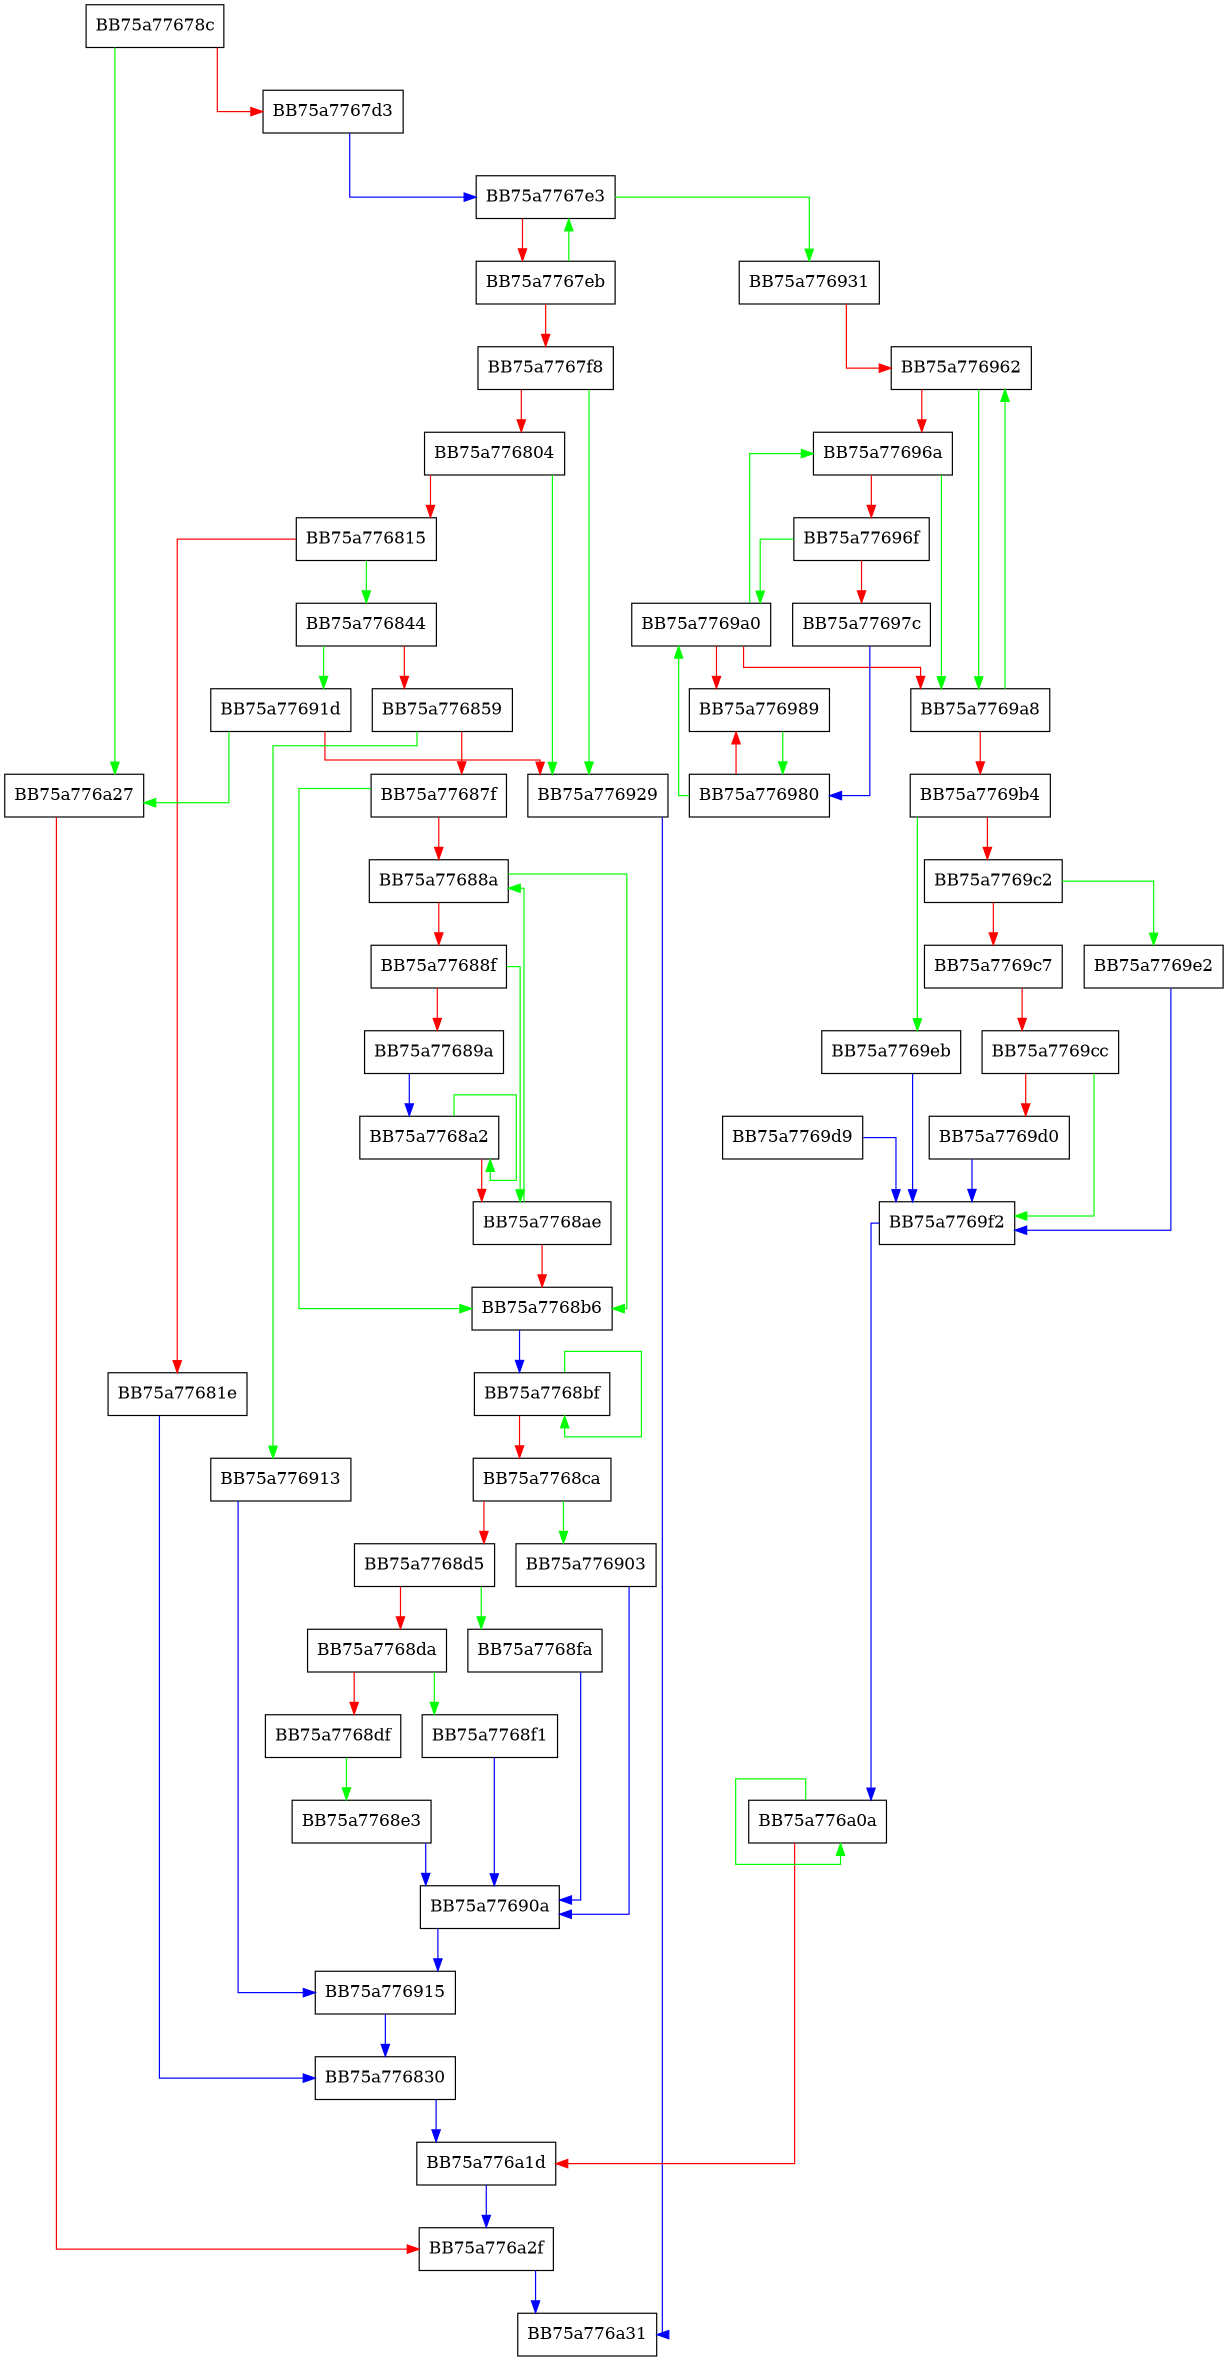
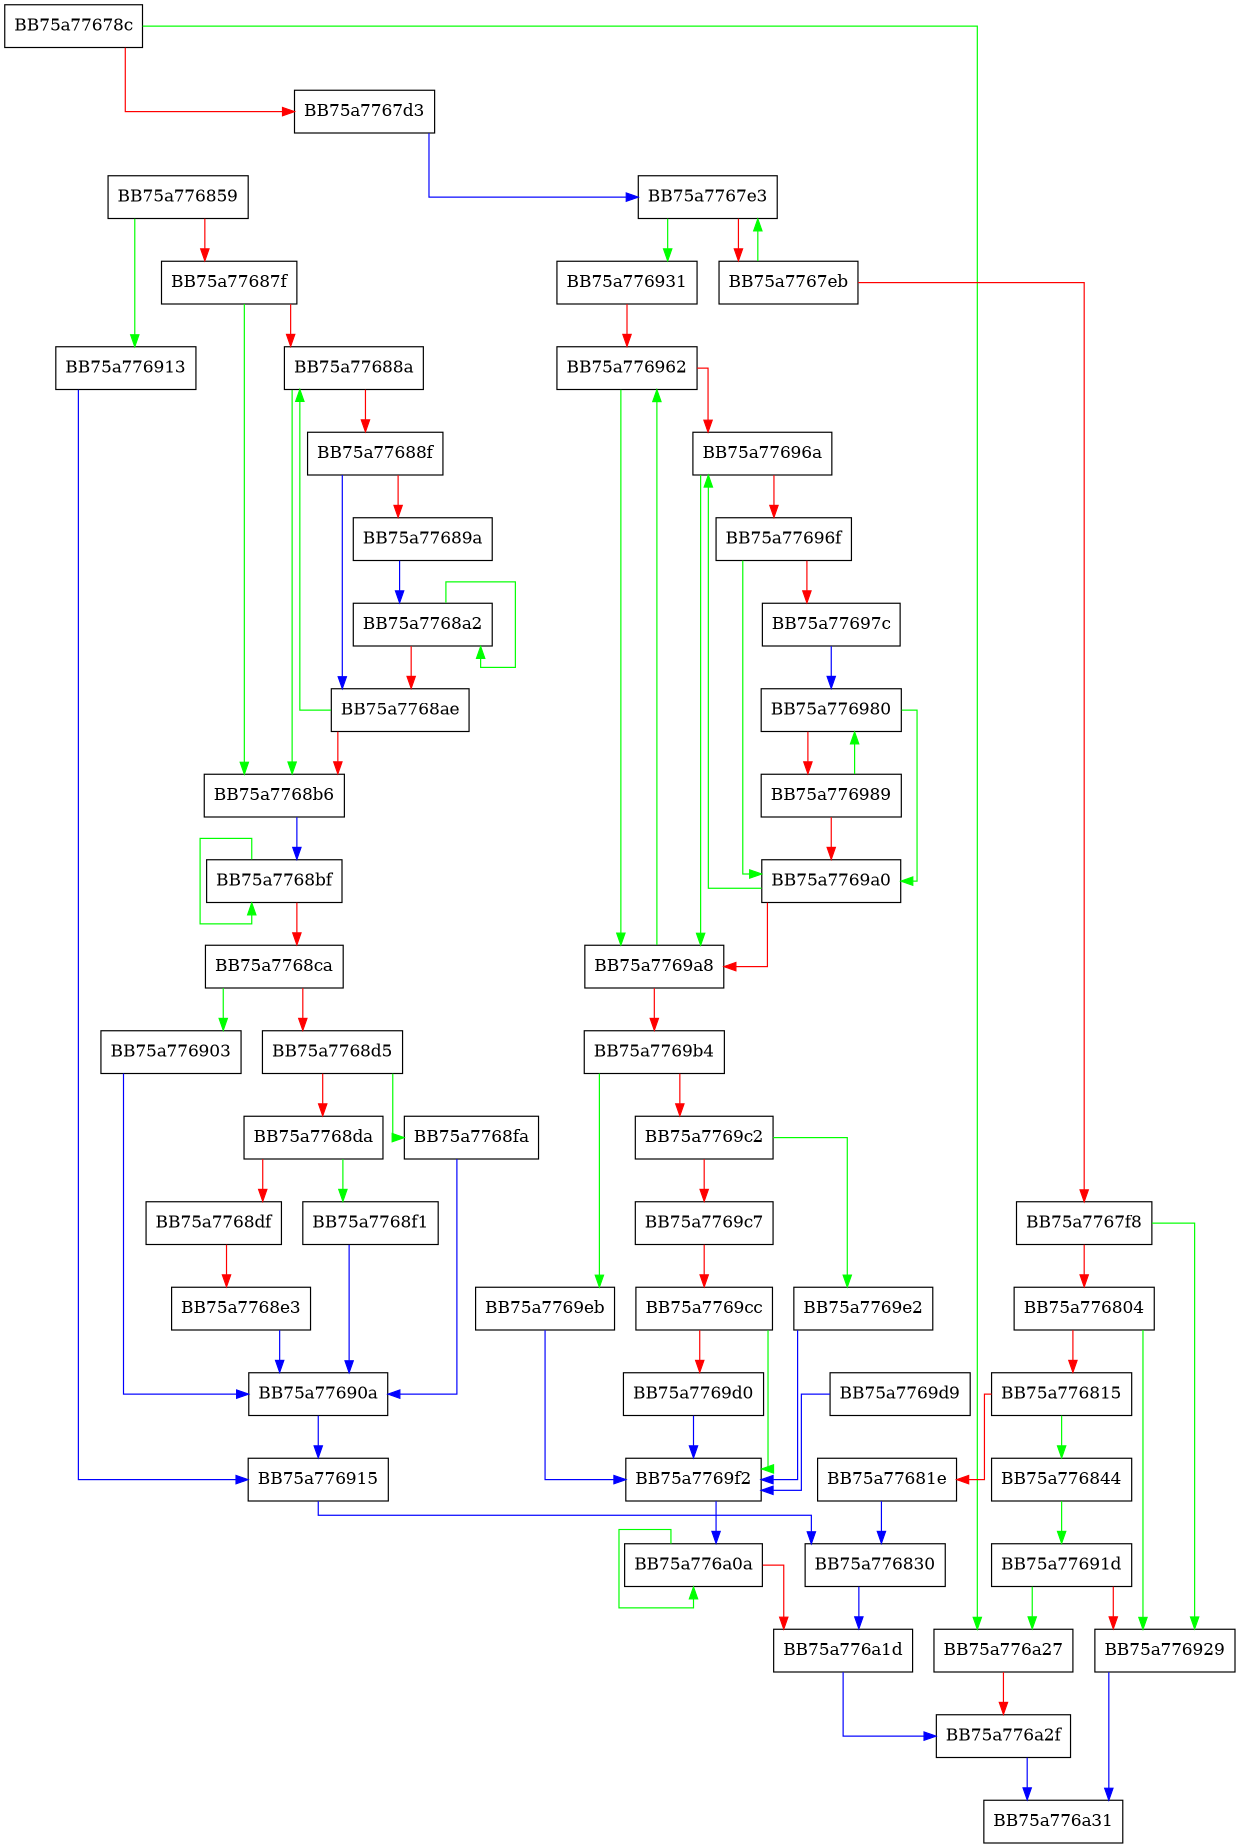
  digraph {
    splines=ortho
    node [shape=box]
    edge [color=red]
    BB75a77678c
    BB75a776a27
    BB75a7767d3
    BB75a776a2f
    BB75a7767e3
    BB75a776a31
    BB75a776931
    BB75a7767eb
    BB75a776962
    BB75a7767f8
    BB75a7769a8
    BB75a77696a
    BB75a776929
    BB75a776804
    BB75a776815
    BB75a776844
    BB75a77681e
    BB75a77691d
    BB75a776859
    BB75a776830
    BB75a776913
    BB75a77687f
    BB75a776a1d
    BB75a776915
    BB75a7768b6
    BB75a77688a
    BB75a7768bf
    BB75a77688f
    BB75a7768ca
    BB75a7768ae
    BB75a77689a
    BB75a7768a2
    BB75a776903
    BB75a7768d5
    BB75a77690a
    BB75a7768fa
    BB75a7768da
    BB75a7768f1
    BB75a7768df
    BB75a7768e3
    BB75a7769b4
    BB75a77696f
    BB75a7769eb
    BB75a7769c2
    BB75a7769a0
    BB75a77697c
    BB75a776980
    BB75a776989
    BB75a7769f2
    BB75a7769e2
    BB75a7769c7
    BB75a776a0a
    BB75a7769cc
    BB75a7769d9
    BB75a7769d0
    BB75a77678c -> BB75a776a27 [color=green]
    BB75a77678c -> BB75a7767d3
    BB75a776a27 -> BB75a776a2f
    BB75a7767d3 -> BB75a7767e3 [color=blue]
    BB75a776a2f -> BB75a776a31 [color=blue]
    BB75a7767e3 -> BB75a776931 [color=green]
    BB75a7767e3 -> BB75a7767eb
    BB75a776931 -> BB75a776962
    BB75a7767eb -> BB75a7767e3 [color=green]
    BB75a7767eb -> BB75a7767f8
    BB75a776962 -> BB75a7769a8 [color=green]
    BB75a776962 -> BB75a77696a
    BB75a7767f8 -> BB75a776929 [color=green]
    BB75a7767f8 -> BB75a776804
    BB75a7769a8 -> BB75a776962 [color=green]
    BB75a7769a8 -> BB75a7769b4
    BB75a77696a -> BB75a7769a8 [color=green]
    BB75a77696a -> BB75a77696f
    BB75a776929 -> BB75a776a31 [color=blue]
    BB75a776804 -> BB75a776929 [color=green]
    BB75a776804 -> BB75a776815
    BB75a776815 -> BB75a776844 [color=green]
    BB75a776815 -> BB75a77681e
    BB75a776844 -> BB75a77691d [color=green]
-   BB75a776844 -> BB75a776859
    BB75a77681e -> BB75a776830 [color=blue]
    BB75a77691d -> BB75a776a27 [color=green]
    BB75a77691d -> BB75a776929
    BB75a776859 -> BB75a776913 [color=green]
    BB75a776859 -> BB75a77687f
    BB75a776830 -> BB75a776a1d [color=blue]
    BB75a776913 -> BB75a776915 [color=blue]
    BB75a77687f -> BB75a7768b6 [color=green]
    BB75a77687f -> BB75a77688a
    BB75a776a1d -> BB75a776a2f [color=blue]
    BB75a776915 -> BB75a776830 [color=blue]
    BB75a7768b6 -> BB75a7768bf [color=blue]
    BB75a77688a -> BB75a7768b6 [color=green]
    BB75a77688a -> BB75a77688f
    BB75a7768bf -> BB75a7768bf [color=green]
    BB75a7768bf -> BB75a7768ca
-   BB75a77688f -> BB75a7768ae [color=green]
+   BB75a77688f -> BB75a7768ae [color=blue]
    BB75a77688f -> BB75a77689a
    BB75a7768ca -> BB75a776903 [color=green]
    BB75a7768ca -> BB75a7768d5
    BB75a7768ae -> BB75a7768b6
    BB75a7768ae -> BB75a77688a [color=green]
    BB75a77689a -> BB75a7768a2 [color=blue]
    BB75a7768a2 -> BB75a7768ae
    BB75a7768a2 -> BB75a7768a2 [color=green]
    BB75a776903 -> BB75a77690a [color=blue]
    BB75a7768d5 -> BB75a7768fa [color=green]
    BB75a7768d5 -> BB75a7768da
    BB75a77690a -> BB75a776915 [color=blue]
    BB75a7768fa -> BB75a77690a [color=blue]
    BB75a7768da -> BB75a7768f1 [color=green]
    BB75a7768da -> BB75a7768df
    BB75a7768f1 -> BB75a77690a [color=blue]
-   BB75a7768df -> BB75a7768e3 [color=green]
+   BB75a7768df -> BB75a7768e3
    BB75a7768e3 -> BB75a77690a [color=blue]
    BB75a7769b4 -> BB75a7769eb [color=green]
    BB75a7769b4 -> BB75a7769c2
    BB75a77696f -> BB75a7769a0 [color=green]
    BB75a77696f -> BB75a77697c
    BB75a7769eb -> BB75a7769f2 [color=blue]
    BB75a7769c2 -> BB75a7769e2 [color=green]
    BB75a7769c2 -> BB75a7769c7
    BB75a7769a0 -> BB75a7769a8
    BB75a7769a0 -> BB75a77696a [color=green]
    BB75a77697c -> BB75a776980 [color=blue]
    BB75a776980 -> BB75a7769a0 [color=green]
    BB75a776980 -> BB75a776989
-   BB75a7769a0 -> BB75a776989
+   BB75a776989 -> BB75a7769a0
    BB75a776989 -> BB75a776980 [color=green]
    BB75a7769f2 -> BB75a776a0a [color=blue]
    BB75a7769e2 -> BB75a7769f2 [color=blue]
    BB75a7769c7 -> BB75a7769cc
    BB75a776a0a -> BB75a776a1d
    BB75a776a0a -> BB75a776a0a [color=green]
    BB75a7769cc -> BB75a7769f2 [color=green]
    BB75a7769cc -> BB75a7769d0
    BB75a7769d9 -> BB75a7769f2 [color=blue]
    BB75a7769d0 -> BB75a7769f2 [color=blue]
  }
